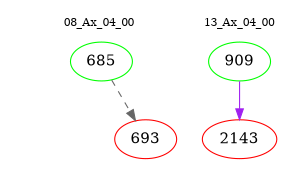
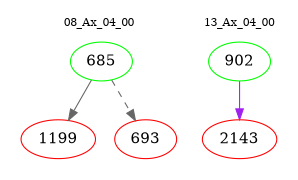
  digraph {
    node [color=red]
    edge [color=gray40 style=solid]
    n1 [color=green label=685]
+   n2 [label=1199]
    n3 [label=693]
-   n4 [color=green label=909]
+   n4 [color=green label=902]
    n5 [label=2143]
    subgraph cluster_1 {
      color=white
      fontsize=10
      label="08_Ax_04_00"
      n1
+     n2
      n3
    }
    subgraph cluster_2 {
      color=white
      fontsize=10
      label="13_Ax_04_00"
      n4
      n5
    }
+   n1 -> n2
    n1 -> n3 [style=dashed]
    n4 -> n5 [color=purple]
  }
